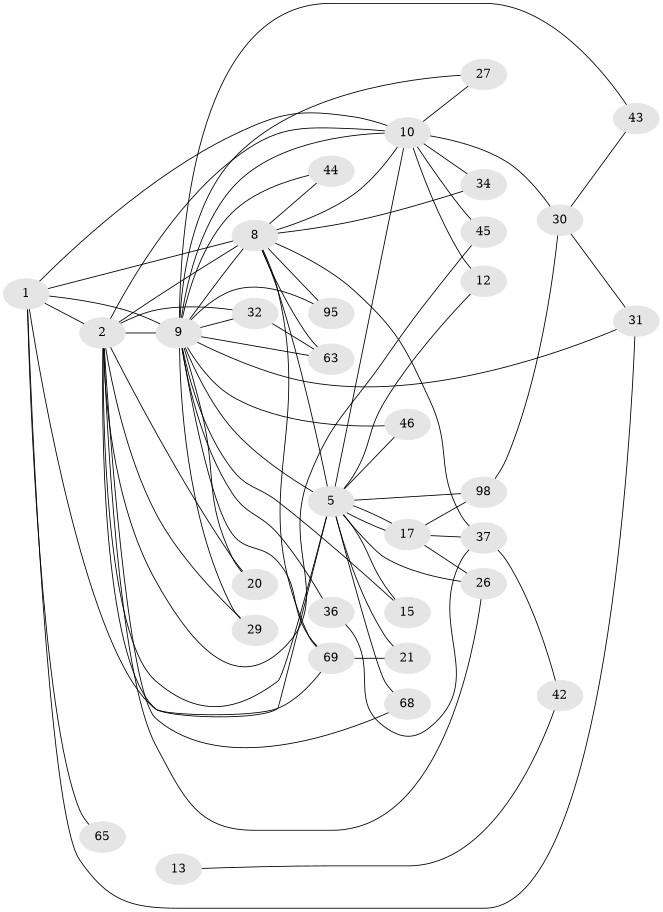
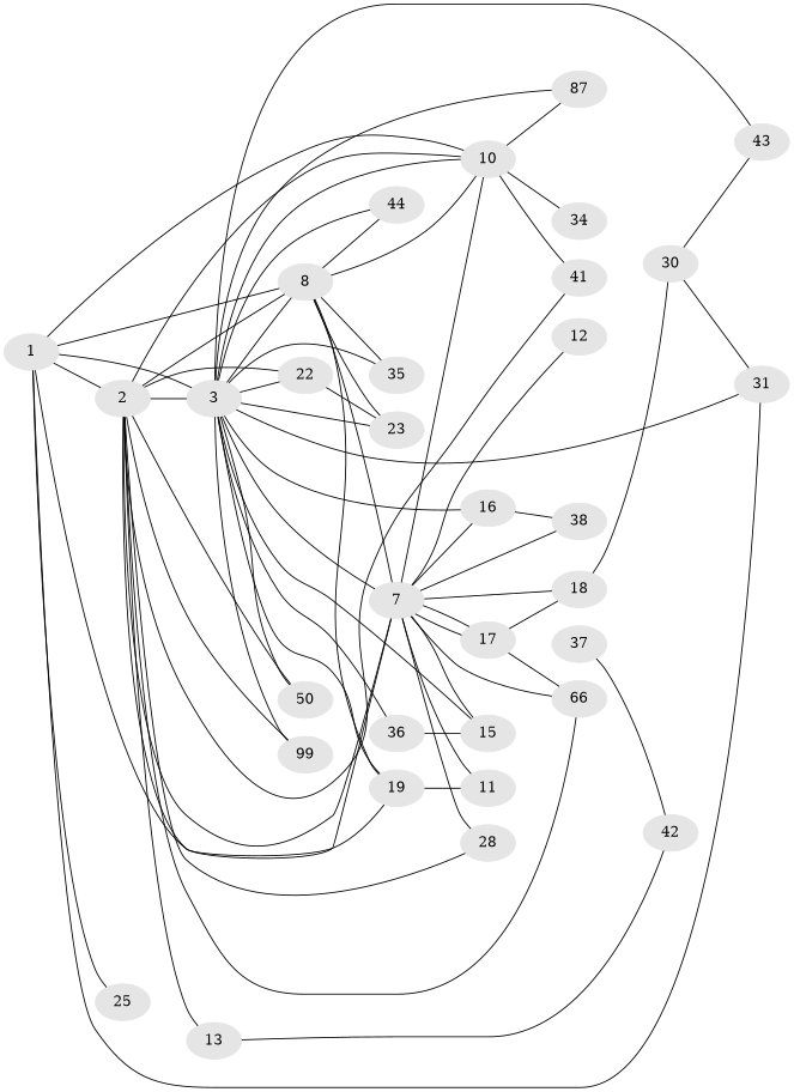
  graph {
    rankdir=LR
    node [color=gray90 style=filled]
    2 [super="+53+8"]
-   3 [super="+39+9+6" label=9]
+   3 [super="+39+9+6"]
    n3 [label=8 super="+24+44+50+32+7"]
-   5
+   5 [label=7]
    10
    13
-   19 [super="+45" label=69]
-   20
-   22 [label=32]
-   26
-   28 [label=68]
-   29
-   41 [label=45]
+   19 [super="+45"]
+   20 [label=50]
+   22
+   26 [label=66]
+   28
+   29 [label=99]
+   41
    1
-   25 [label=65]
+   25
    31 [super="+46"]
    n17 [label=44]
    15
-   16 [label=46]
-   23 [label=63]
-   27
-   35 [label=95]
+   16
+   23
+   27 [label=87]
+   35
    36
    43
    34
    37
    12
    17 [super="+51"]
-   18 [label=98]
-   21
+   18
+   21 [label=11]
+   38
    30
    42
    2 -- 3 [weight=8]
    2 -- n3 [weight=7]
    2 -- 5 [weight=4]
    2 -- 10 [weight=3]
+   2 -- 13 [weight=2]
    2 -- 19
    2 -- 20 [weight=2]
    2 -- 22
    2 -- 26
    2 -- 28
    2 -- 29
    2 -- 41
    3 -- n3 [weight=7]
    3 -- 5 [weight=3]
    3 -- 10 [weight=3]
    3 -- 19
    3 -- 20
    3 -- 22
    3 -- 29
    3 -- 31
    3 -- n17
    3 -- 15
    3 -- 16
    3 -- 23
    3 -- 27
    3 -- 35
    3 -- 36
    3 -- 43
    n3 -- 5 [weight=4]
    n3 -- 10 [weight=3]
    n3 -- 19
    n3 -- n17
    n3 -- 23
    n3 -- 35
-   n3 -- 34
-   n3 -- 37
    5 -- 10
    5 -- 26
    5 -- 28
    5 -- 15
    5 -- 16
    5 -- 12
    5 -- 17
    5 -- 17
    5 -- 18
    5 -- 21
+   5 -- 38
    10 -- 41
    10 -- 27
    10 -- 34
-   10 -- 12
-   10 -- 30
    13 -- 42
    19 -- 21
    22 -- 23
    1 -- 2 [weight=2]
    1 -- 3 [weight=3]
    1 -- n3 [weight=2]
    1 -- 5
    1 -- 10
    1 -- 25
    1 -- 31
-   36 -- 37
+   16 -- 38
+   36 -- 15
    37 -- 42
    17 -- 26
-   17 -- 37
    17 -- 18
    18 -- 30
    30 -- 31
    30 -- 43
  }
